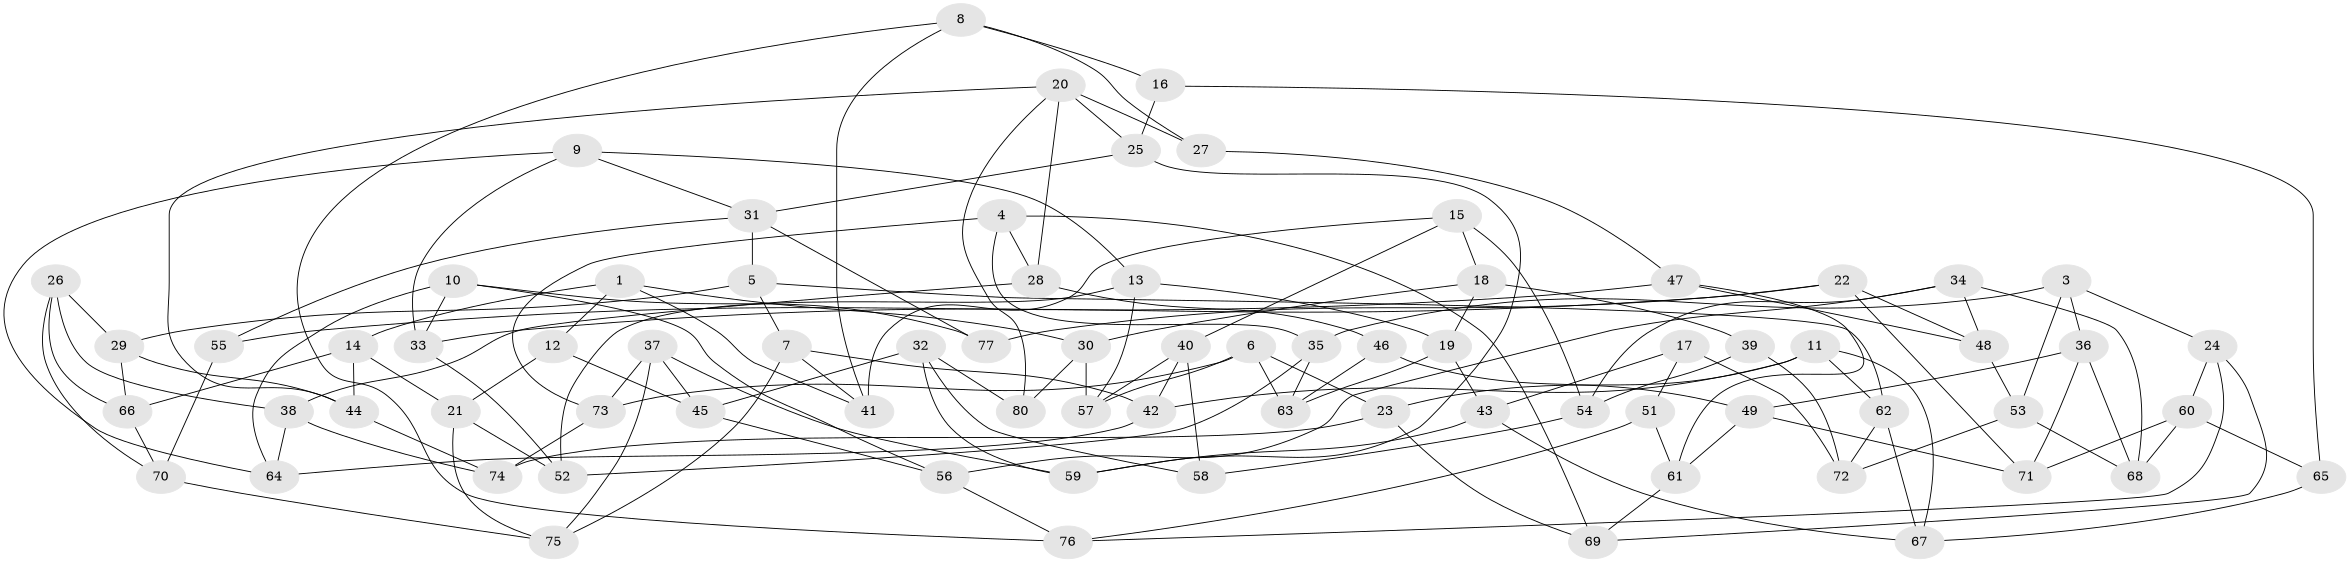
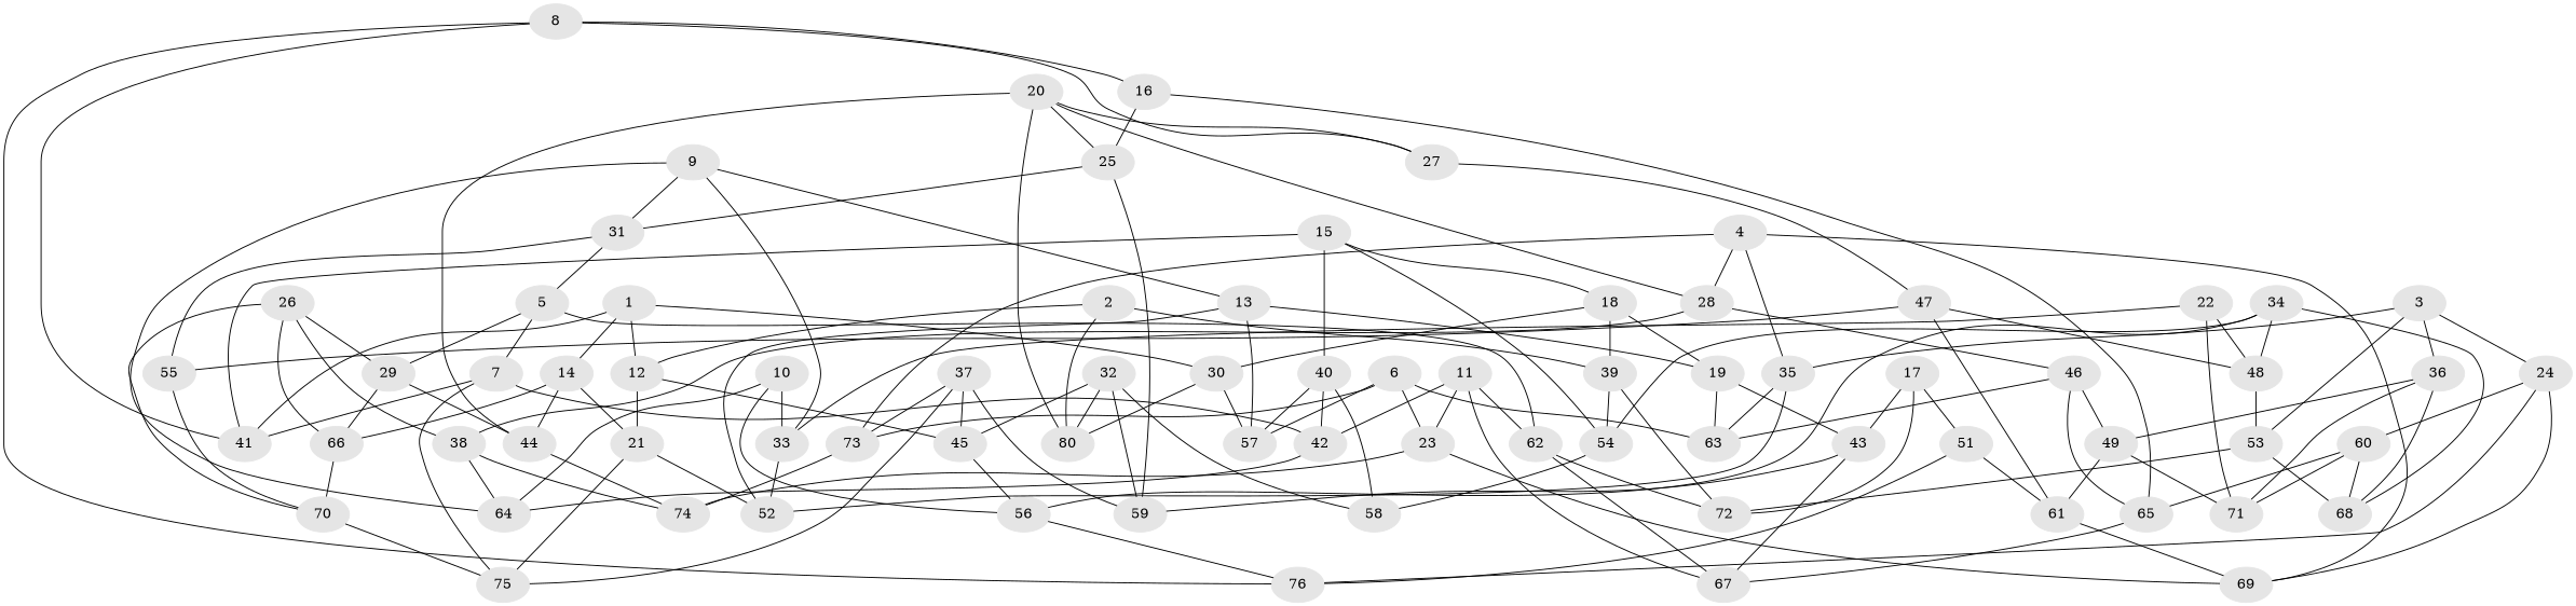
  graph {
    node [color=gray90 style=filled]
    1
    12
    14
    30
    41
    21
    45
    44
    66
    n10 [label=80]
    57
+   2
    39
    5
    7
    29
    62
    54
    72
    3
    24
    35
    36
    53
    69
    76
    60
    63
    52
    71
    68
    49
    4
    28
    73
    38
    46
    74
    42
    75
    67
    6
    23
    64
    8
    16
    27
    25
    65
    47
    9
    13
    31
    33
    19
-   77
    55
    10
    56
    11
    43
    70
    15
    18
    40
    58
    59
    17
    51
    61
    20
    22
    48
    26
    32
    34
    37
    1 -- 12
    1 -- 14
    1 -- 30
    1 -- 41
    12 -- 21
    12 -- 45
    14 -- 21
    14 -- 44
    14 -- 66
    30 -- n10
    30 -- 57
    21 -- 52
    21 -- 75
    45 -- 56
    44 -- 74
    66 -- 70
+   2 -- 12
+   2 -- n10
+   2 -- 39
    39 -- 54
    39 -- 72
    5 -- 7
    5 -- 29
    5 -- 62
    7 -- 41
    7 -- 42
    7 -- 75
    29 -- 44
    29 -- 66
    62 -- 72
    62 -- 67
    54 -- 58
    3 -- 24
    3 -- 35
    3 -- 36
    3 -- 53
    24 -- 69
    24 -- 76
    24 -- 60
    35 -- 63
    35 -- 52
    36 -- 71
    36 -- 68
    36 -- 49
    53 -- 72
    53 -- 68
    60 -- 71
    60 -- 68
    60 -- 65
    49 -- 71
    49 -- 61
    4 -- 35
    4 -- 69
    4 -- 28
    4 -- 73
    28 -- 38
    28 -- 46
    73 -- 74
    38 -- 74
    38 -- 64
    46 -- 63
    46 -- 49
+   46 -- 65
    42 -- 64
    6 -- 57
    6 -- 63
    6 -- 73
    6 -- 23
    23 -- 69
    23 -- 74
    8 -- 41
    8 -- 76
    8 -- 16
    8 -- 27
    16 -- 25
    16 -- 65
    27 -- 47
    25 -- 31
    25 -- 59
    65 -- 67
    47 -- 55
    47 -- 61
    47 -- 48
    9 -- 64
    9 -- 13
    9 -- 31
    9 -- 33
    13 -- 57
    13 -- 52
    13 -- 19
    31 -- 5
-   31 -- 77
    31 -- 55
    33 -- 52
    19 -- 63
    19 -- 43
    55 -- 70
    10 -- 64
    10 -- 33
-   10 -- 77
    10 -- 56
    56 -- 76
    11 -- 62
    11 -- 42
    11 -- 67
    11 -- 23
    43 -- 67
    43 -- 59
    70 -- 75
    15 -- 41
    15 -- 54
    15 -- 18
    15 -- 40
    18 -- 30
    18 -- 39
    18 -- 19
    40 -- 57
    40 -- 42
    40 -- 58
    17 -- 72
    17 -- 43
    17 -- 51
    51 -- 76
    51 -- 61
    61 -- 69
    20 -- 44
    20 -- n10
    20 -- 28
    20 -- 27
    20 -- 25
    22 -- 71
    22 -- 33
-   22 -- 77
    22 -- 48
    48 -- 53
    26 -- 66
    26 -- 29
    26 -- 38
    26 -- 70
    32 -- 45
    32 -- n10
    32 -- 58
    32 -- 59
    34 -- 54
    34 -- 68
    34 -- 56
    34 -- 48
    37 -- 45
    37 -- 73
    37 -- 75
    37 -- 59
  }
